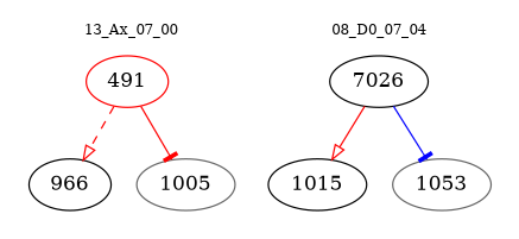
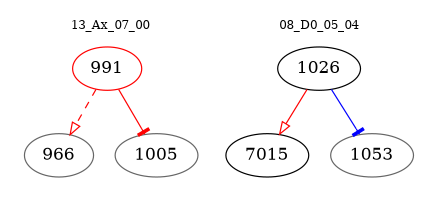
  digraph {
    node [color=gray40]
    edge [arrowhead=onormal color=red style=solid]
-   n1 [color=red label=491]
-   n2 [color=black label=966]
+   n1 [color=red label=991]
+   n2 [label=966]
    n3 [label=1005]
-   n4 [color=black label=7026]
-   n5 [color=black label=1015]
+   n4 [color=black label=1026]
+   n5 [color=black label=7015]
    n6 [label=1053]
    subgraph cluster_1 {
      color=white
      fontsize=10
      label="13_Ax_07_00"
      n1
      n2
      n3
    }
    subgraph cluster_2 {
      color=white
      fontsize=10
-     label="08_D0_07_04"
+     label="08_D0_05_04"
      n4
      n5
      n6
    }
    n1 -> n2 [style=dashed]
    n1 -> n3 [arrowhead=tee]
    n4 -> n5
    n4 -> n6 [arrowhead=tee color=blue]
  }
